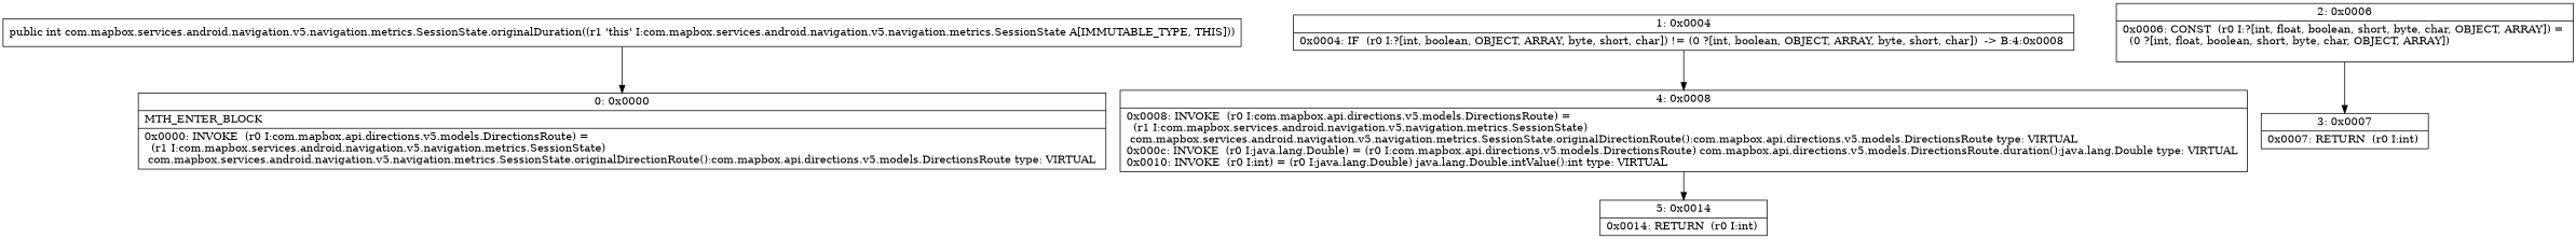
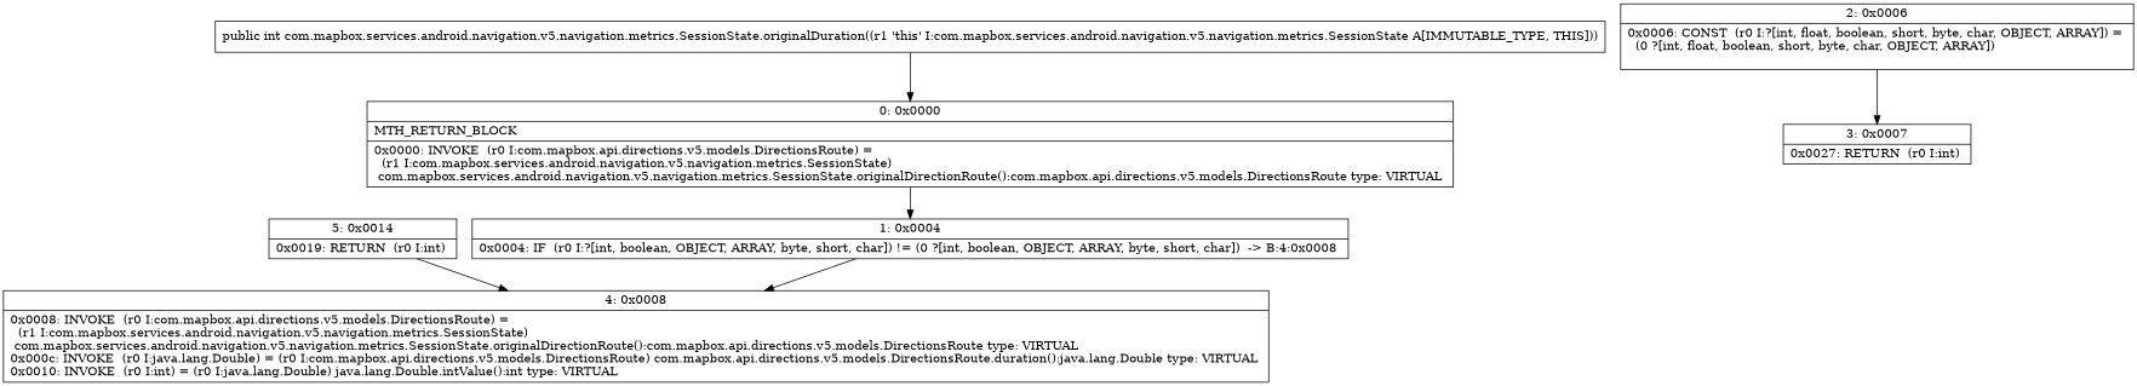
  digraph {
    node [shape=record]
-   n1 [label="{0\:\ 0x0000|MTH_ENTER_BLOCK\l|0x0000: INVOKE  (r0 I:com.mapbox.api.directions.v5.models.DirectionsRoute) = \l  (r1 I:com.mapbox.services.android.navigation.v5.navigation.metrics.SessionState)\l com.mapbox.services.android.navigation.v5.navigation.metrics.SessionState.originalDirectionRoute():com.mapbox.api.directions.v5.models.DirectionsRoute type: VIRTUAL \l}"]
+   n1 [label="{0\:\ 0x0000|MTH_RETURN_BLOCK\l|0x0000: INVOKE  (r0 I:com.mapbox.api.directions.v5.models.DirectionsRoute) = \l  (r1 I:com.mapbox.services.android.navigation.v5.navigation.metrics.SessionState)\l com.mapbox.services.android.navigation.v5.navigation.metrics.SessionState.originalDirectionRoute():com.mapbox.api.directions.v5.models.DirectionsRoute type: VIRTUAL \l}"]
    n2 [label="{1\:\ 0x0004|0x0004: IF  (r0 I:?[int, boolean, OBJECT, ARRAY, byte, short, char]) != (0 ?[int, boolean, OBJECT, ARRAY, byte, short, char])  \-\> B:4:0x0008 \l}"]
    n3 [label="{4\:\ 0x0008|0x0008: INVOKE  (r0 I:com.mapbox.api.directions.v5.models.DirectionsRoute) = \l  (r1 I:com.mapbox.services.android.navigation.v5.navigation.metrics.SessionState)\l com.mapbox.services.android.navigation.v5.navigation.metrics.SessionState.originalDirectionRoute():com.mapbox.api.directions.v5.models.DirectionsRoute type: VIRTUAL \l0x000c: INVOKE  (r0 I:java.lang.Double) = (r0 I:com.mapbox.api.directions.v5.models.DirectionsRoute) com.mapbox.api.directions.v5.models.DirectionsRoute.duration():java.lang.Double type: VIRTUAL \l0x0010: INVOKE  (r0 I:int) = (r0 I:java.lang.Double) java.lang.Double.intValue():int type: VIRTUAL \l}"]
    n4 [label="{2\:\ 0x0006|0x0006: CONST  (r0 I:?[int, float, boolean, short, byte, char, OBJECT, ARRAY]) = \l  (0 ?[int, float, boolean, short, byte, char, OBJECT, ARRAY])\l \l}"]
-   n5 [label="{3\:\ 0x0007|0x0007: RETURN  (r0 I:int) \l}"]
-   n6 [label="{5\:\ 0x0014|0x0014: RETURN  (r0 I:int) \l}"]
+   n5 [label="{3\:\ 0x0007|0x0027: RETURN  (r0 I:int) \l}"]
+   n6 [label="{5\:\ 0x0014|0x0019: RETURN  (r0 I:int) \l}"]
    n7 [label="{public int com.mapbox.services.android.navigation.v5.navigation.metrics.SessionState.originalDuration((r1 'this' I:com.mapbox.services.android.navigation.v5.navigation.metrics.SessionState A[IMMUTABLE_TYPE, THIS])) }"]
+   n1 -> n2
    n2 -> n3
-   n3 -> n6
+   n6 -> n3
    n4 -> n5
    n7 -> n1
  }
